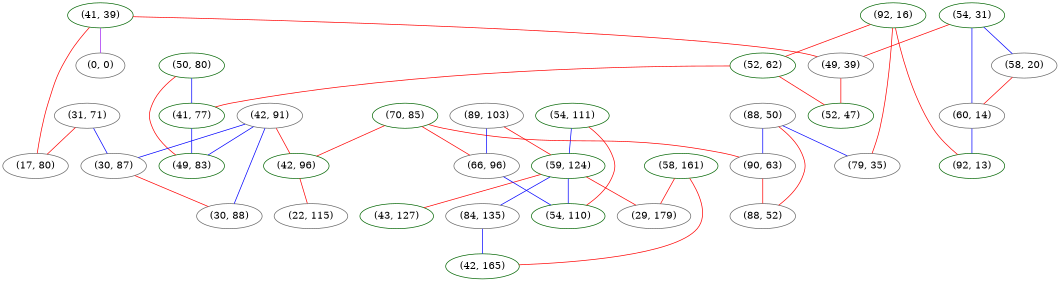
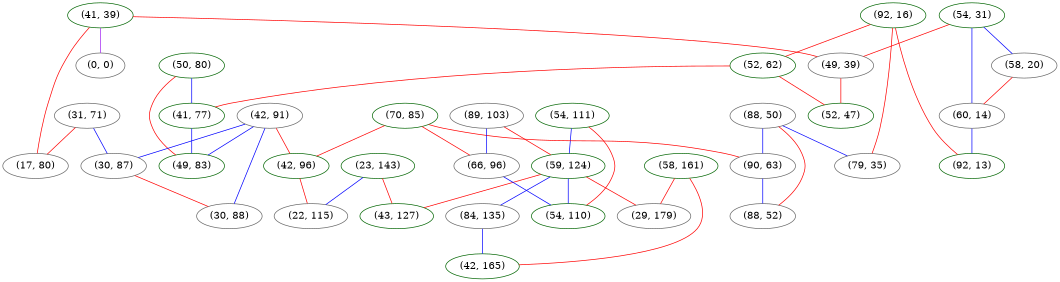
  graph {
    node [color=darkgreen]
    edge [color=red weight=1]
    "(92, 16)"
    "(52, 62)"
    "(79, 35)" [color=gray40]
    "(92, 13)"
    "(41, 77)"
    "(52, 47)"
    "(54, 111)"
    "(59, 124)"
    "(54, 110)"
    "(29, 179)" [color=gray40]
    "(43, 127)"
    "(84, 135)" [color=gray40]
    "(66, 96)" [color=gray40]
    "(70, 85)"
    "(42, 96)"
    n16 [color=gray40 label="(90, 63)"]
    "(22, 115)" [color=gray40]
    "(88, 52)" [color=gray40]
    "(50, 80)"
    "(49, 83)"
    "(42, 91)" [color=gray40]
    "(30, 87)" [color=gray40]
    "(30, 88)" [color=gray40]
    "(88, 50)" [color=gray40]
    "(58, 20)" [color=gray40]
    "(54, 31)"
    "(49, 39)" [color=gray40]
    "(60, 14)" [color=gray40]
    "(31, 71)" [color=gray40]
    "(17, 80)" [color=gray40]
    "(58, 161)"
    "(42, 165)"
    "(89, 103)" [color=gray40]
+   "(23, 143)"
    "(41, 39)"
    "(0, 0)" [color=gray40]
    "(92, 16)" -- "(52, 62)"
    "(92, 16)" -- "(79, 35)"
    "(92, 16)" -- "(92, 13)"
    "(52, 62)" -- "(41, 77)"
    "(52, 62)" -- "(52, 47)"
    "(41, 77)" -- "(49, 83)" [color=blue weight=3]
    "(54, 111)" -- "(59, 124)" [color=blue weight=3]
    "(54, 111)" -- "(54, 110)"
    "(59, 124)" -- "(54, 110)" [color=blue weight=3]
    "(59, 124)" -- "(29, 179)"
    "(59, 124)" -- "(43, 127)"
    "(59, 124)" -- "(84, 135)" [color=blue weight=3]
    "(84, 135)" -- "(42, 165)" [color=blue weight=3]
    "(66, 96)" -- "(54, 110)" [color=blue weight=3]
    "(70, 85)" -- "(66, 96)"
    "(70, 85)" -- "(42, 96)"
    "(70, 85)" -- n16
    "(42, 96)" -- "(22, 115)"
-   n16 -- "(88, 52)" [weight=3]
+   n16 -- "(88, 52)" [color=blue weight=3]
    "(50, 80)" -- "(41, 77)" [color=blue weight=3]
    "(50, 80)" -- "(49, 83)"
    "(42, 91)" -- "(42, 96)"
    "(42, 91)" -- "(49, 83)" [color=blue weight=3]
    "(42, 91)" -- "(30, 87)" [color=blue weight=3]
    "(42, 91)" -- "(30, 88)" [color=blue weight=3]
    "(30, 87)" -- "(30, 88)"
    "(88, 50)" -- "(79, 35)" [color=blue weight=3]
    "(88, 50)" -- n16 [color=blue weight=3]
    "(88, 50)" -- "(88, 52)"
    "(58, 20)" -- "(60, 14)"
    "(54, 31)" -- "(58, 20)" [color=blue weight=3]
    "(54, 31)" -- "(49, 39)"
    "(54, 31)" -- "(60, 14)" [color=blue weight=3]
    "(49, 39)" -- "(52, 47)"
    "(60, 14)" -- "(92, 13)" [color=blue weight=3]
    "(31, 71)" -- "(30, 87)" [color=blue weight=3]
    "(31, 71)" -- "(17, 80)"
    "(58, 161)" -- "(29, 179)"
    "(58, 161)" -- "(42, 165)"
    "(89, 103)" -- "(59, 124)"
    "(89, 103)" -- "(66, 96)" [color=blue weight=3]
+   "(23, 143)" -- "(43, 127)"
+   "(23, 143)" -- "(22, 115)" [color=blue weight=3]
    "(41, 39)" -- "(49, 39)"
    "(41, 39)" -- "(17, 80)"
    "(41, 39)" -- "(0, 0)" [color=purple weight=4]
  }
